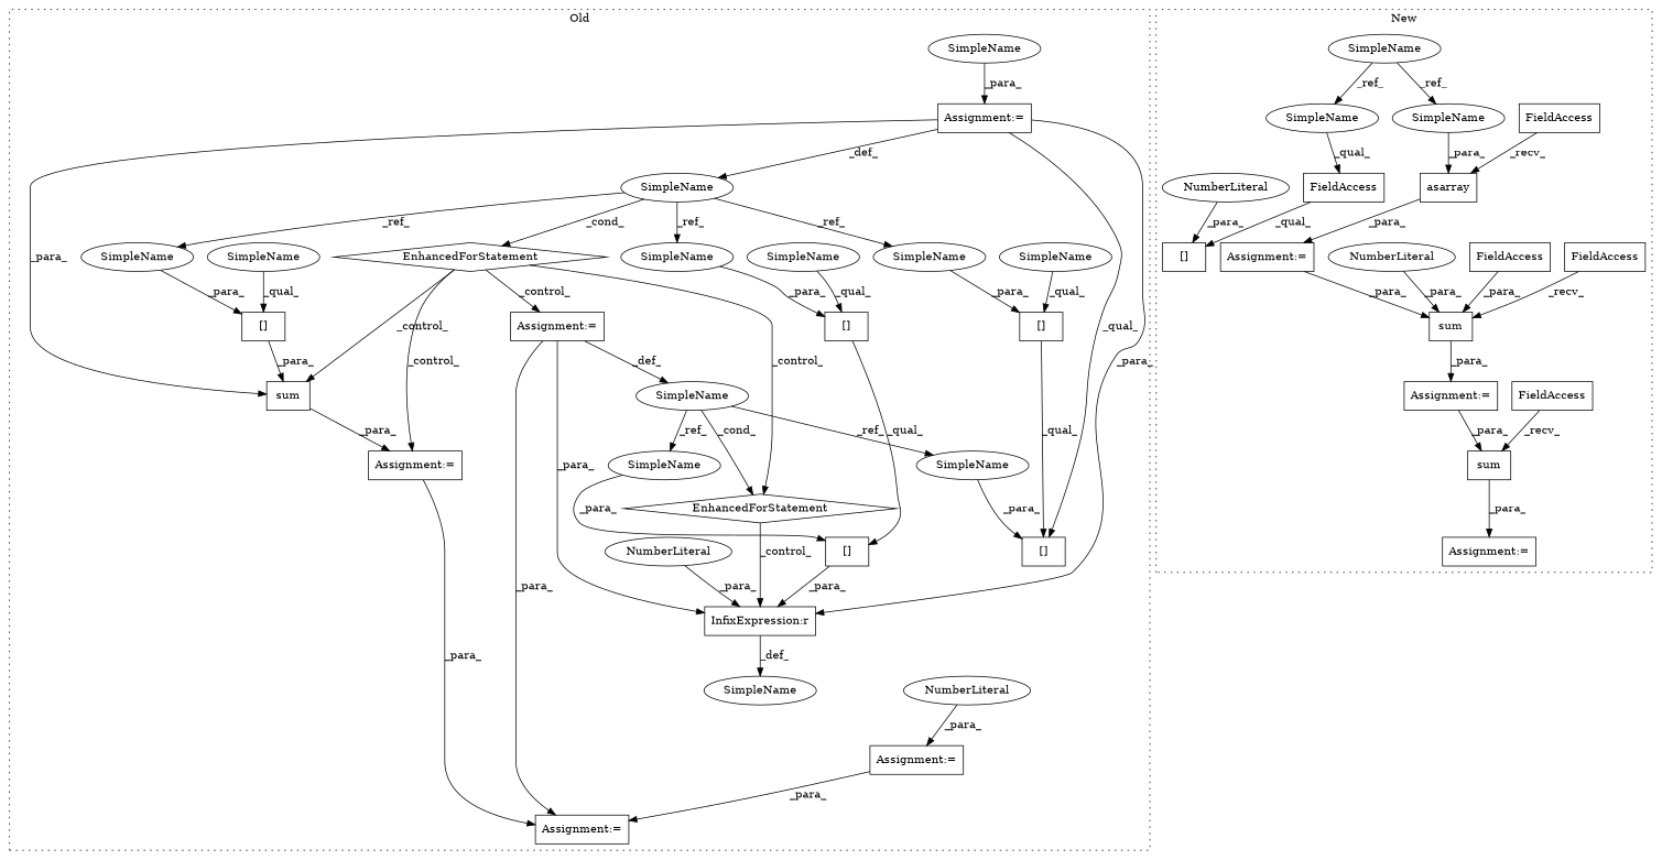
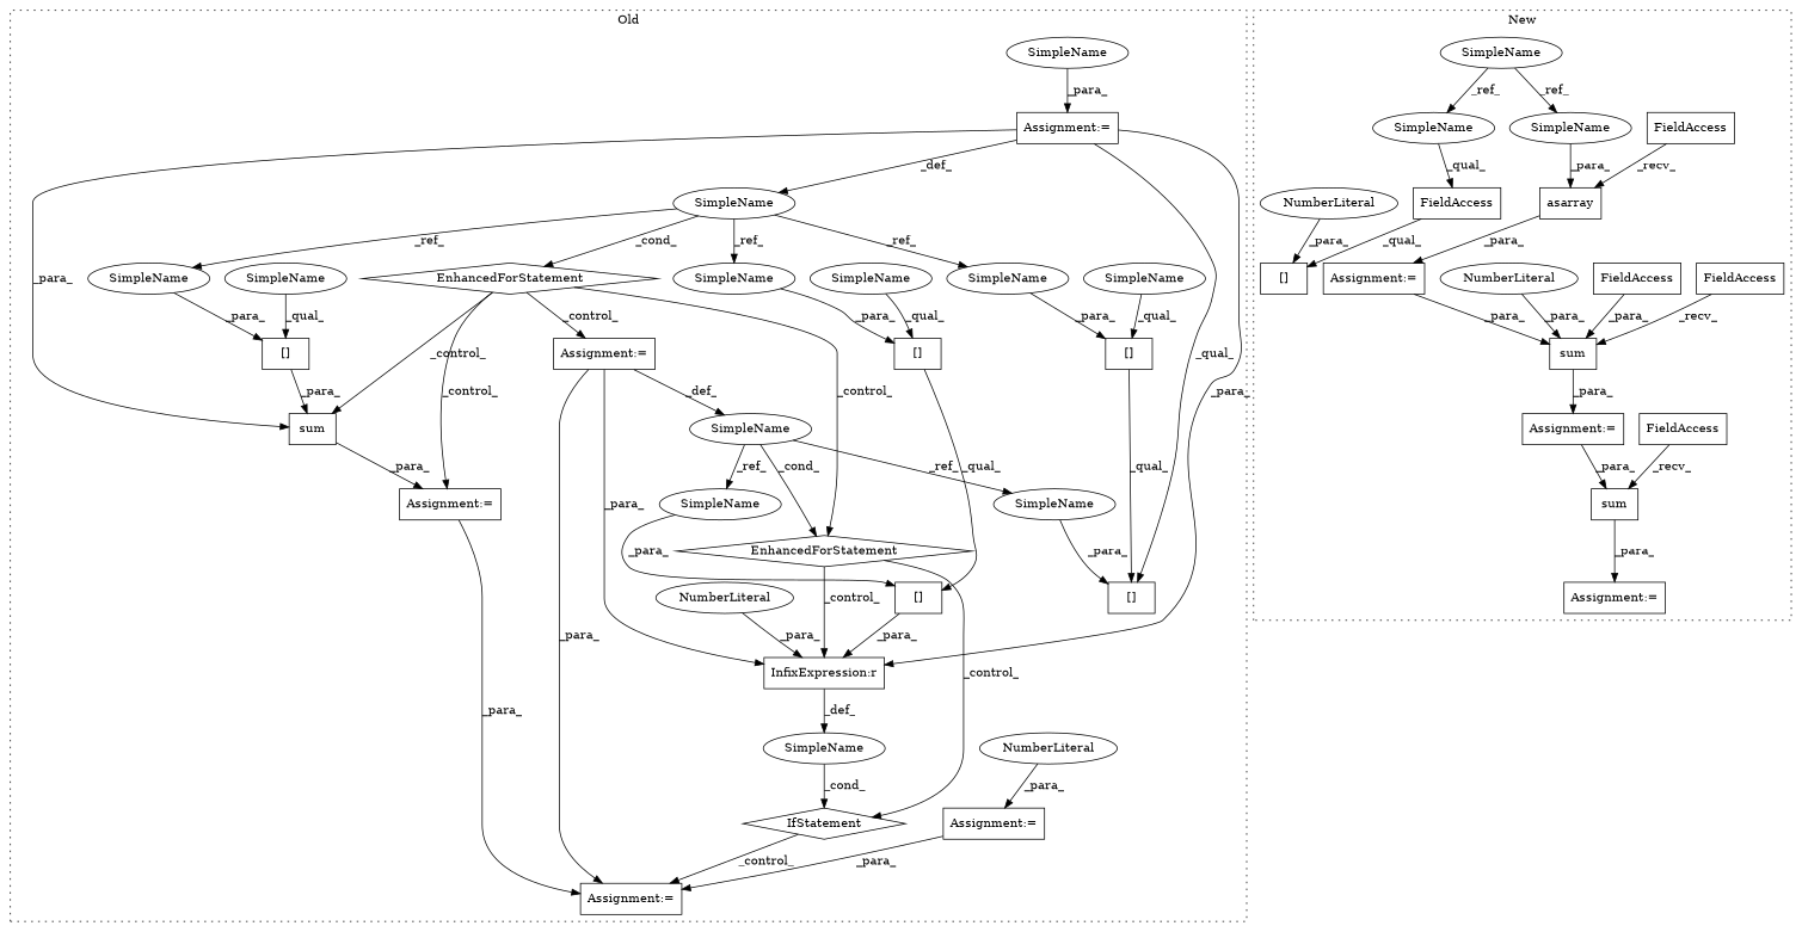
  digraph {
    node [a=42 l=1 s="3678,3757" shape=box]
    n1 [a=70 l="57,2" label=EnhancedForStatement shape=diamond]
    n2 [a=7 l="57,2" label="Assignment:="]
    n3 [a=7 l=2 label="Assignment:=" s=3830]
    n4 [l=5 label=SimpleName s=3739 shape=ellipse]
    n5 [a=7 label="Assignment:=" s=3503]
    n6 [a=34 label=NumberLiteral s=3504 shape=ellipse]
    n7 [a=2 l="28,1" label="[]" s="3773,3806"]
    n8 [l=13 label=SimpleName s=3576 shape=ellipse]
    n9 [a=70 l="53,2" label=EnhancedForStatement s="3511,3604" shape=diamond]
    n10 [a=2 l="13,1" label="[]" s="3642,3668"]
    n11 [a=32 l="4,1" label=sum s="3638,3669"]
+   n12 [a=25 l="4,2" label=IfStatement s="3769,3811" shape=diamond]
    n13 [a=2 l="13,1" label="[]" s="3773,3799"]
    n14 [label=SimpleName shape=ellipse l="" s=""]
    n15 [a=2 l="13,1" label="[]" s="3875,3901"]
    n16 [a=27 l=3 label="InfixExpression:r" s=3807]
    n17 [a=2 l="28,1" label="[]" s="3875,3908"]
    n18 [a=34 label=NumberLiteral s=3810 shape=ellipse]
    n19 [a=7 label="Assignment:=" s=3637]
    n20 [a=7 l="53,2" label="Assignment:=" s="3511,3604"]
    n21 [l=5 label=SimpleName s=3801 shape=ellipse]
    n22 [l=5 label=SimpleName s=3903 shape=ellipse]
    n23 [l=12 label=SimpleName s=3642 shape=ellipse]
    n24 [l=12 label=SimpleName s=3773 shape=ellipse]
    n25 [l=12 label=SimpleName s=3592 shape=ellipse]
    n26 [l=12 label=SimpleName s=3875 shape=ellipse]
    n27 [l=13 label=SimpleName s=3888 shape=ellipse]
    n28 [l=13 label=SimpleName s=3655 shape=ellipse]
    n29 [l=13 label=SimpleName s=3786 shape=ellipse]
    n30 [a=32 l="4,1" label=sum s="3809,3828"]
    n31 [a=7 label="Assignment:=" s=3802]
    n32 [a=32 l="4,1" label=sum s="3624,3649"]
    n33 [a=22 l=5 label=FieldAccess s=3618]
    n34 [a=22 l=5 label=FieldAccess s=3803]
    n35 [a=22 l=5 label=FieldAccess s=3637]
    n36 [a=32 l="8,1" label=asarray s="3463,3483"]
    n37 [l=12 label=SimpleName s=3311 shape=ellipse]
    n38 [a=34 label=NumberLiteral s=3635 shape=ellipse]
    n39 [a=22 l=18 label=FieldAccess s=3422]
    n40 [a=2 l="19,1" label="[]" s="3422,3442"]
    n41 [a=34 label=NumberLiteral s=3441 shape=ellipse]
    n42 [a=22 l=5 label=FieldAccess s=3457]
    n43 [a=7 label="Assignment:=" s=3617]
    n44 [a=7 label="Assignment:=" s=3456]
    n45 [l=12 label=SimpleName s=3422 shape=ellipse]
    n46 [l=12 label=SimpleName s=3471 shape=ellipse]
    subgraph cluster_1 {
      label=Old
      style=dotted
      n1
      n2
      n3
      n4
      n5
      n6
      n7
      n8
      n9
      n10
      n11
+     n12
      n13
      n14
      n15
      n16
      n17
      n18
      n19
      n20
      n21
      n22
      n23
      n24
      n25
      n26
      n27
      n28
      n29
    }
    subgraph cluster_2 {
      label=New
      style=dotted
      n30
      n31
      n32
      n33
      n34
      n35
      n36
      n37
      n38
      n39
      n40
      n41
      n42
      n43
      n44
      n45
      n46
    }
+   n1 -> n12 [label=_control_]
    n1 -> n16 [label=_control_]
    n2 -> n3 [label=_para_]
    n2 -> n4 [label=_def_]
    n2 -> n16 [label=_para_]
    n4 -> n1 [label=_cond_]
    n4 -> n21 [label=_ref_]
    n4 -> n22 [label=_ref_]
    n5 -> n3 [label=_para_]
    n6 -> n5 [label=_para_]
    n7 -> n16 [label=_para_]
    n8 -> n9 [label=_cond_]
    n8 -> n27 [label=_ref_]
    n8 -> n28 [label=_ref_]
    n8 -> n29 [label=_ref_]
    n9 -> n1 [label=_control_]
    n9 -> n2 [label=_control_]
    n9 -> n11 [label=_control_]
    n9 -> n19 [label=_control_]
    n10 -> n11 [label=_para_]
    n11 -> n19 [label=_para_]
+   n12 -> n3 [label=_control_]
    n13 -> n7 [label=_qual_]
+   n14 -> n12 [label=_cond_]
    n15 -> n17 [label=_qual_]
    n16 -> n14 [label=_def_]
    n18 -> n16 [label=_para_]
    n19 -> n3 [label=_para_]
    n20 -> n8 [label=_def_]
    n20 -> n11 [label=_para_]
    n20 -> n16 [label=_para_]
    n20 -> n17 [label=_qual_]
    n21 -> n7 [label=_para_]
    n22 -> n17 [label=_para_]
    n23 -> n10 [label=_qual_]
    n24 -> n13 [label=_qual_]
    n25 -> n20 [label=_para_]
    n26 -> n15 [label=_qual_]
    n27 -> n15 [label=_para_]
    n28 -> n10 [label=_para_]
    n29 -> n13 [label=_para_]
    n30 -> n31 [label=_para_]
    n32 -> n43 [label=_para_]
    n33 -> n32 [label=_recv_]
    n34 -> n30 [label=_recv_]
    n35 -> n32 [label=_para_]
    n36 -> n44 [label=_para_]
    n37 -> n45 [label=_ref_]
    n37 -> n46 [label=_ref_]
    n38 -> n32 [label=_para_]
    n39 -> n40 [label=_qual_]
    n41 -> n40 [label=_para_]
    n42 -> n36 [label=_recv_]
    n43 -> n30 [label=_para_]
    n44 -> n32 [label=_para_]
    n45 -> n39 [label=_qual_]
    n46 -> n36 [label=_para_]
  }
